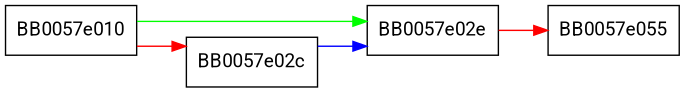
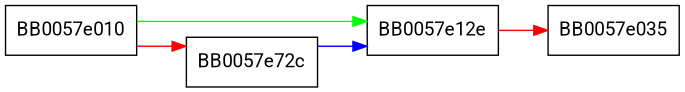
  digraph {
    fontname=Roboto
    rankdir=LR
    splines=ortho
    node [fontname=Roboto shape=box]
    edge [color=red fontname=Roboto]
    BB0057e010
-   BB0057e02e
-   BB0057e02c
-   BB0057e055
+   BB0057e02e [label=BB0057e12e]
+   BB0057e02c [label=BB0057e72c]
+   BB0057e055 [label=BB0057e035]
    BB0057e010 -> BB0057e02e [color=green]
    BB0057e010 -> BB0057e02c
    BB0057e02e -> BB0057e055
    BB0057e02c -> BB0057e02e [color=blue]
  }
